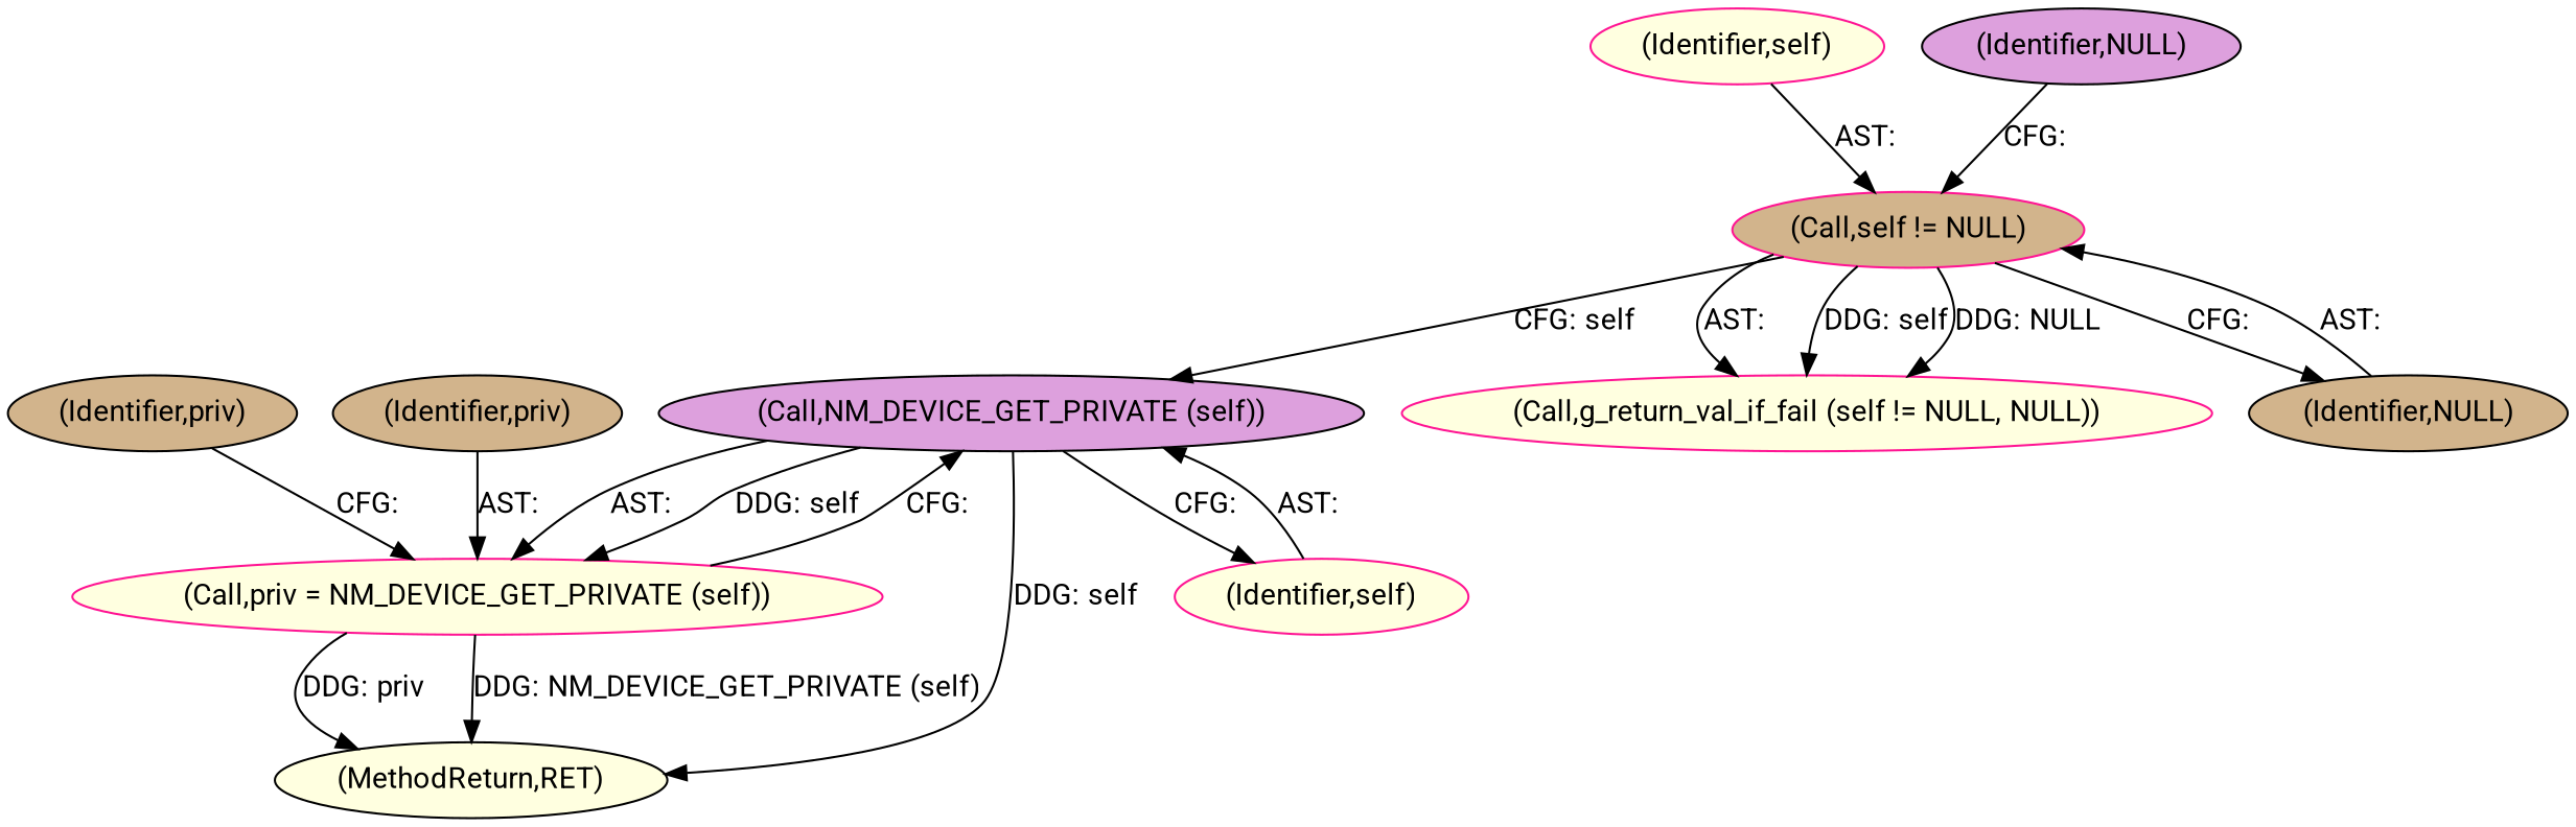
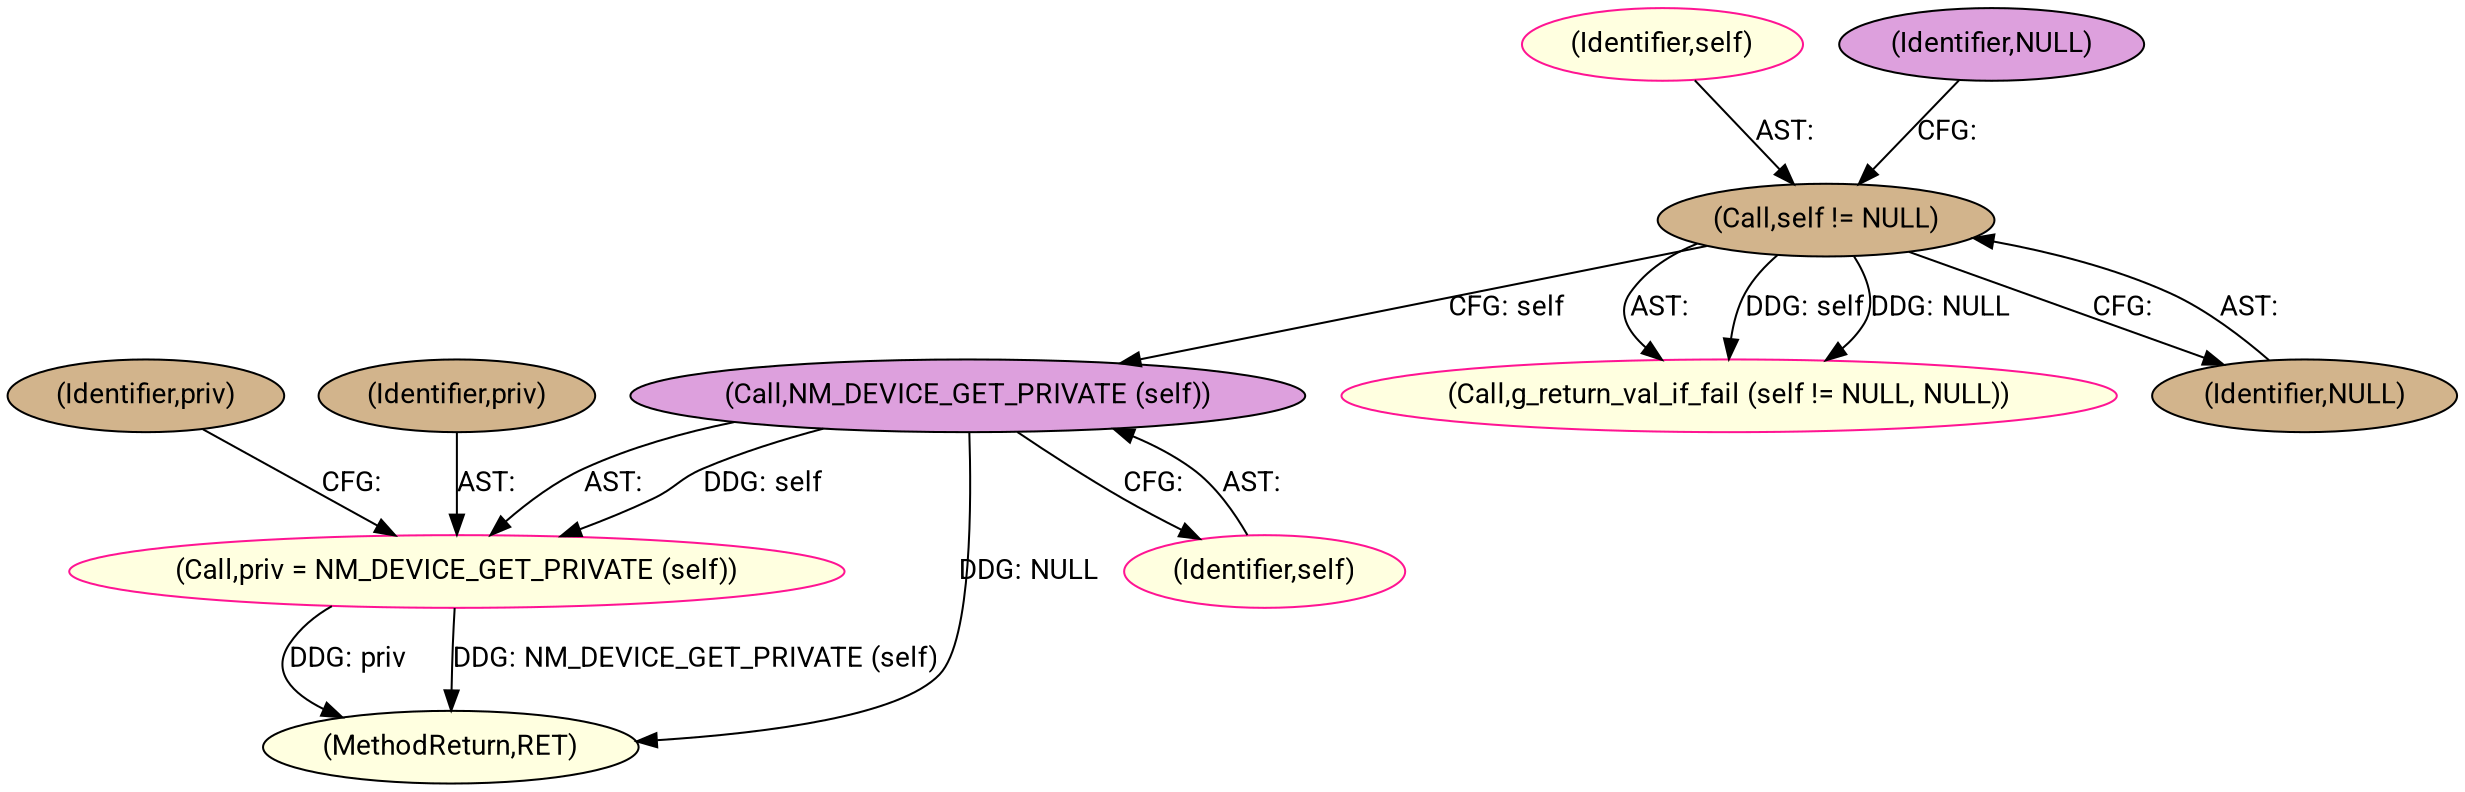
  digraph {
    fontname=Roboto
    node [color=black fillcolor=lightyellow fontname=Roboto style=filled]
    edge [fontname=Roboto]
    n1 [fillcolor=plum label="(Call,NM_DEVICE_GET_PRIVATE (self))"]
    n2 [color=deeppink label="(Call,priv = NM_DEVICE_GET_PRIVATE (self))"]
    n3 [label="(MethodReturn,RET)"]
    n4 [color=deeppink label="(Identifier,self)"]
-   n5 [color=deeppink fillcolor=tan label="(Call,self != NULL)"]
+   n5 [fillcolor=tan label="(Call,self != NULL)"]
    n6 [color=deeppink label="(Call,g_return_val_if_fail (self != NULL, NULL))"]
    n7 [fillcolor=tan label="(Identifier,NULL)"]
    n8 [color=deeppink label="(Identifier,self)"]
    n9 [fillcolor=plum label="(Identifier,NULL)"]
    n10 [fillcolor=tan label="(Identifier,priv)"]
    n11 [fillcolor=tan label="(Identifier,priv)"]
    n1 -> n2 [label="AST: "]
    n1 -> n2 [label="DDG: self"]
-   n1 -> n3 [label="DDG: self"]
+   n1 -> n3 [label="DDG: NULL"]
    n1 -> n4 [label="CFG: "]
-   n2 -> n1 [label="CFG: "]
    n2 -> n3 [label="DDG: priv"]
    n2 -> n3 [label="DDG: NM_DEVICE_GET_PRIVATE (self)"]
    n4 -> n1 [label="AST: "]
    n5 -> n1 [label="CFG: self"]
    n5 -> n6 [label="AST: "]
    n5 -> n6 [label="DDG: self"]
    n5 -> n6 [label="DDG: NULL"]
    n5 -> n7 [label="CFG: "]
    n7 -> n5 [label="AST: "]
    n8 -> n5 [label="AST: "]
    n9 -> n5 [label="CFG: "]
    n10 -> n2 [label="CFG: "]
    n11 -> n2 [label="AST: "]
  }
